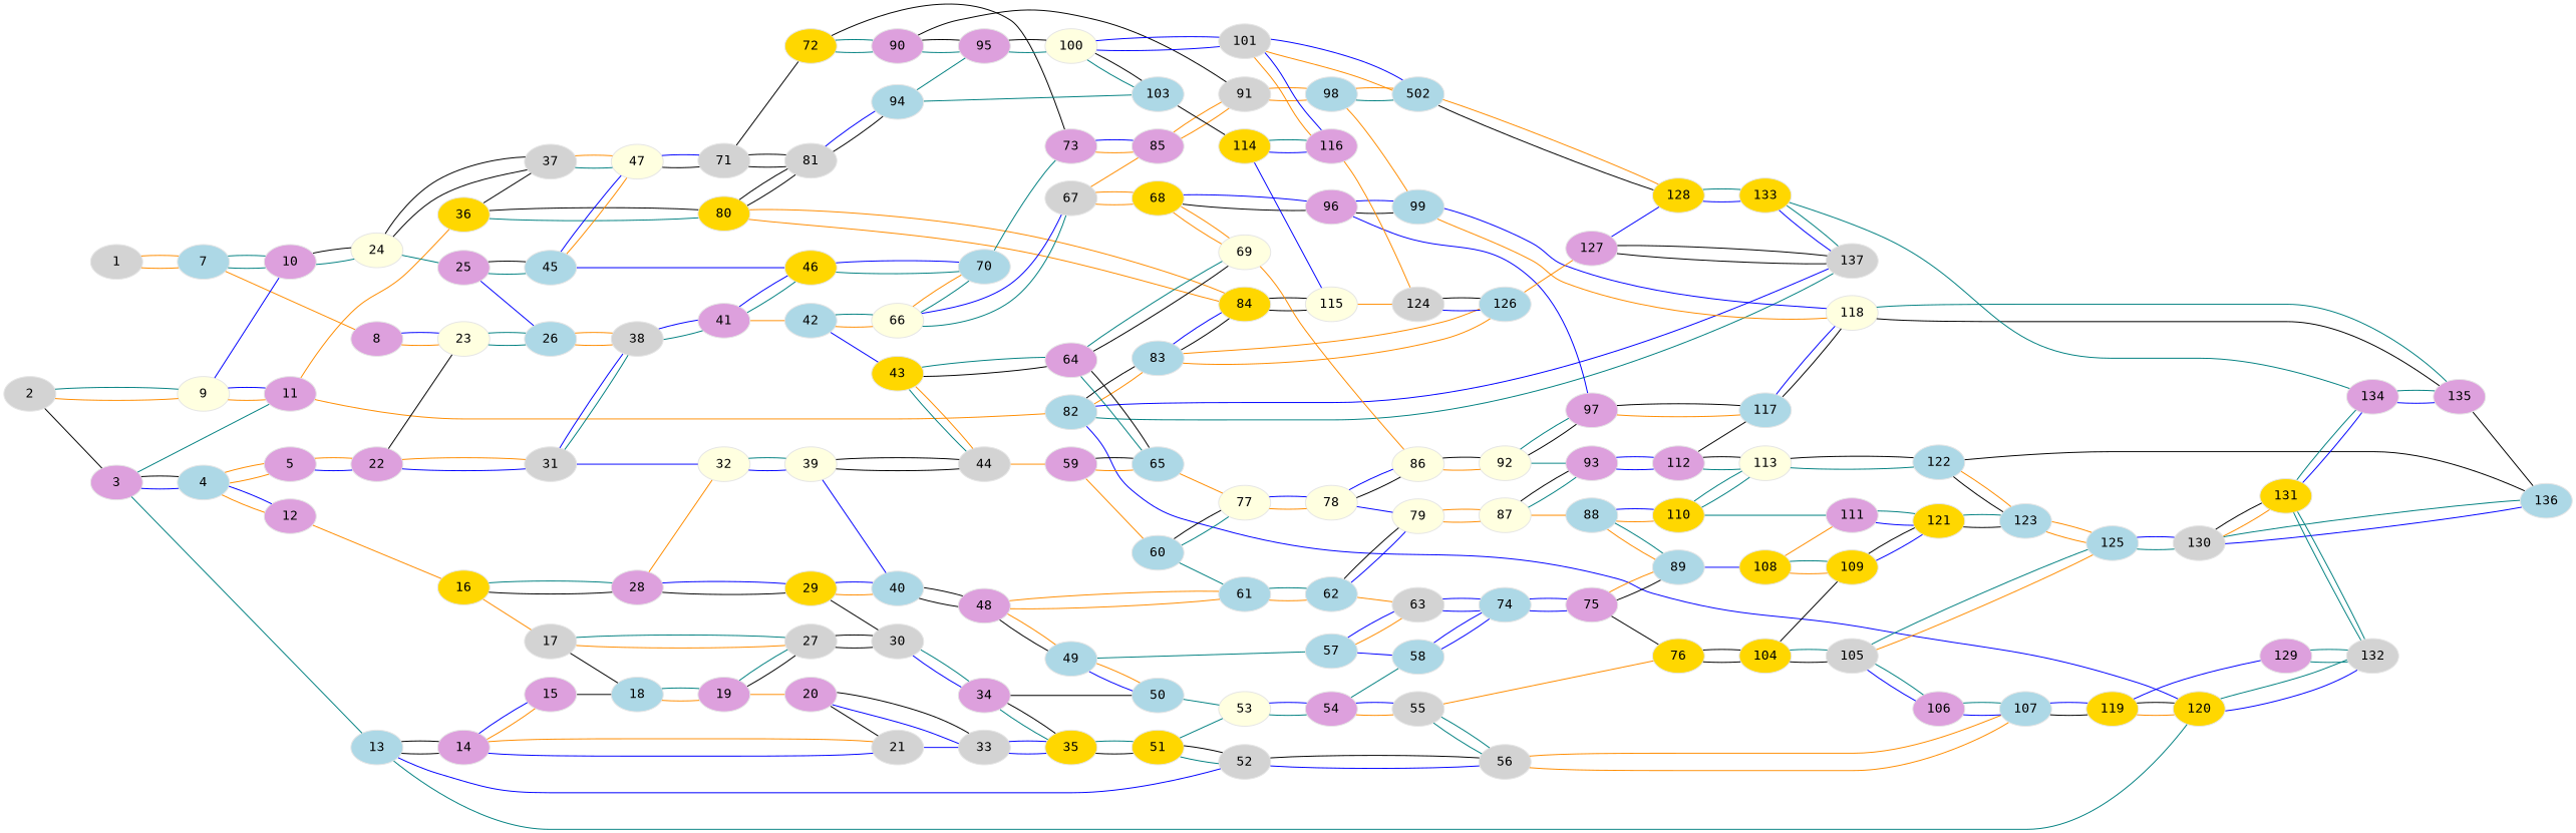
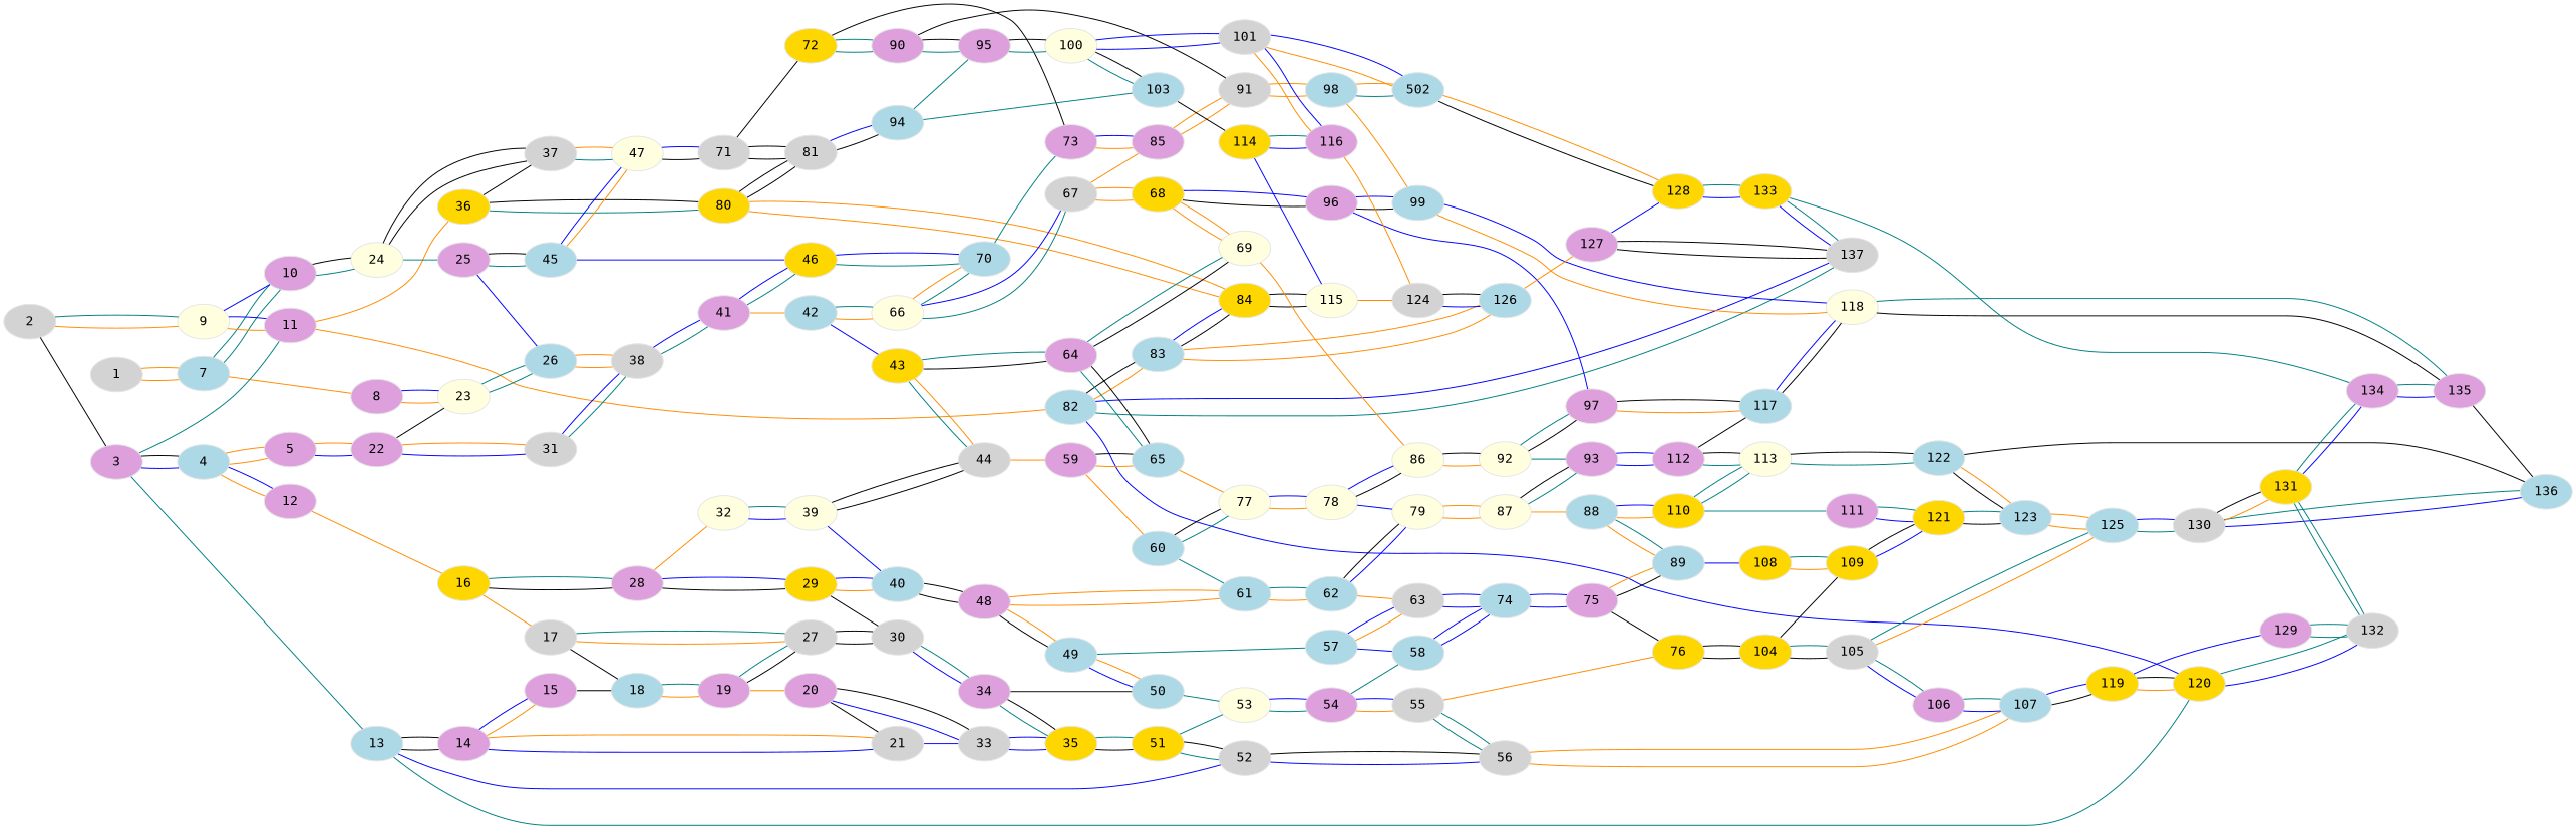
  graph {
    fontname="DejaVu Sans Mono"
    rankdir=LR
    node [color=gray90 fillcolor=plum fontname="DejaVu Sans Mono" style=filled]
    edge [color=darkorange fontname="DejaVu Sans Mono"]
    1 [fillcolor=lightgrey]
    7 [fillcolor=lightblue]
    2 [fillcolor=lightgrey]
    3
    9 [fillcolor=lightyellow]
    8
    10
    4 [fillcolor=lightblue]
    11
    13 [fillcolor=lightblue]
    5
    12
    36 [fillcolor=gold]
    82 [fillcolor=lightblue]
    14
    52 [fillcolor=lightgrey]
    120 [fillcolor=gold]
    22
    16 [fillcolor=gold]
    23 [fillcolor=lightyellow]
    31 [fillcolor=lightgrey]
    24 [fillcolor=lightyellow]
    26 [fillcolor=lightblue]
    25
    37 [fillcolor=lightgrey]
    80 [fillcolor=gold]
    83 [fillcolor=lightblue]
    137 [fillcolor=lightgrey]
    17 [fillcolor=lightgrey]
    28
    15
    21 [fillcolor=lightgrey]
    56 [fillcolor=lightgrey]
    132 [fillcolor=lightgrey]
    18 [fillcolor=lightblue]
    33 [fillcolor=lightgrey]
    19
    27 [fillcolor=lightgrey]
    29 [fillcolor=gold]
    32 [fillcolor=lightyellow]
    30 [fillcolor=lightgrey]
    20
    35 [fillcolor=gold]
    38 [fillcolor=lightgrey]
    45 [fillcolor=lightblue]
    47 [fillcolor=lightyellow]
    46 [fillcolor=gold]
    41
    34
    40 [fillcolor=lightblue]
    39 [fillcolor=lightyellow]
    48
    50 [fillcolor=lightblue]
    44 [fillcolor=lightgrey]
    51 [fillcolor=gold]
    53 [fillcolor=lightyellow]
    81 [fillcolor=lightgrey]
    84 [fillcolor=gold]
    71 [fillcolor=lightgrey]
    42 [fillcolor=lightblue]
    59
    49 [fillcolor=lightblue]
    61 [fillcolor=lightblue]
    43 [fillcolor=gold]
    66 [fillcolor=lightyellow]
    70 [fillcolor=lightblue]
    64
    67 [fillcolor=lightgrey]
    65 [fillcolor=lightblue]
    69 [fillcolor=lightyellow]
    60 [fillcolor=lightblue]
    73
    72 [fillcolor=gold]
    57 [fillcolor=lightblue]
    62 [fillcolor=lightblue]
    58 [fillcolor=lightblue]
    63 [fillcolor=lightgrey]
    54
    107 [fillcolor=lightblue]
    55 [fillcolor=lightgrey]
    76 [fillcolor=gold]
    74 [fillcolor=lightblue]
    104 [fillcolor=gold]
    119 [fillcolor=gold]
    75
    77 [fillcolor=lightyellow]
    78 [fillcolor=lightyellow]
    79 [fillcolor=lightyellow]
    87 [fillcolor=lightyellow]
    86 [fillcolor=lightyellow]
    68 [fillcolor=gold]
    85
    96
    91 [fillcolor=lightgrey]
    97
    99 [fillcolor=lightblue]
    92 [fillcolor=lightyellow]
    90
    94 [fillcolor=lightblue]
    95
    89 [fillcolor=lightblue]
    108 [fillcolor=gold]
    105 [fillcolor=lightgrey]
    109 [fillcolor=gold]
    88 [fillcolor=lightblue]
    93
    115 [fillcolor=lightyellow]
    103 [fillcolor=lightblue]
    126 [fillcolor=lightblue]
    127
    124 [fillcolor=lightgrey]
    98 [fillcolor=lightblue]
    110 [fillcolor=gold]
    112
    111
    113 [fillcolor=lightyellow]
    100 [fillcolor=lightyellow]
    n118 [fillcolor=lightblue label=502]
    117 [fillcolor=lightblue]
    114 [fillcolor=gold]
    101 [fillcolor=lightgrey]
    118 [fillcolor=lightyellow]
    128 [fillcolor=gold]
    135
    116
    133 [fillcolor=gold]
    106
    125 [fillcolor=lightblue]
    121 [fillcolor=gold]
    130 [fillcolor=lightgrey]
    129
    123 [fillcolor=lightblue]
    122 [fillcolor=lightblue]
    136 [fillcolor=lightblue]
    131 [fillcolor=gold]
    134
    1 -- 7
    1 -- 7
    7 -- 8
    7 -- 10 [color=teal]
    7 -- 10 [color=teal]
    2 -- 3 [color=black]
    2 -- 9
    2 -- 9 [color=teal]
    3 -- 4 [color=blue]
    3 -- 4 [color=black]
    3 -- 11 [color=teal]
    3 -- 13 [color=teal]
    9 -- 10 [color=blue]
    9 -- 11
    9 -- 11 [color=blue]
    8 -- 23
    8 -- 23 [color=blue]
    10 -- 24 [color=teal]
    10 -- 24 [color=black]
    4 -- 5
    4 -- 5
    4 -- 12
    4 -- 12 [color=blue]
    11 -- 36
    11 -- 82
    13 -- 14 [color=black]
    13 -- 14 [color=black]
    13 -- 52 [color=blue]
    13 -- 120 [color=teal]
    5 -- 22 [color=blue]
    5 -- 22
    12 -- 16
    36 -- 37 [color=black]
    36 -- 80 [color=teal]
    36 -- 80 [color=black]
    82 -- 120 [color=blue]
    82 -- 83
    82 -- 83 [color=black]
    82 -- 137 [color=teal]
    82 -- 137 [color=blue]
    14 -- 15
    14 -- 15 [color=blue]
    14 -- 21 [color=blue]
    14 -- 21
    52 -- 56 [color=blue]
    52 -- 56 [color=black]
    120 -- 132 [color=blue]
    120 -- 132 [color=teal]
    22 -- 23 [color=black]
    22 -- 31 [color=blue]
    22 -- 31
    16 -- 17
    16 -- 28 [color=black]
    16 -- 28 [color=teal]
    23 -- 26 [color=teal]
    23 -- 26 [color=teal]
-   31 -- 32 [color=blue]
    31 -- 38 [color=teal]
    31 -- 38 [color=blue]
    24 -- 25 [color=teal]
    24 -- 37 [color=black]
    24 -- 37 [color=black]
    26 -- 38
    26 -- 38
    25 -- 26 [color=blue]
    25 -- 45 [color=teal]
    25 -- 45 [color=black]
    37 -- 47 [color=teal]
    37 -- 47
    80 -- 81 [color=black]
    80 -- 81 [color=black]
    80 -- 84
    80 -- 84
    83 -- 84 [color=black]
    83 -- 84 [color=blue]
    83 -- 126
    83 -- 126
    17 -- 18 [color=black]
    17 -- 27
    17 -- 27 [color=teal]
    28 -- 29 [color=black]
    28 -- 29 [color=blue]
    28 -- 32
    15 -- 18 [color=black]
    21 -- 33 [color=blue]
    56 -- 107
    56 -- 107
    18 -- 19
    18 -- 19 [color=teal]
    33 -- 35 [color=blue]
    33 -- 35 [color=blue]
    19 -- 27 [color=black]
    19 -- 27 [color=teal]
    19 -- 20
    27 -- 30 [color=black]
    27 -- 30 [color=black]
    29 -- 30 [color=black]
    29 -- 40
    29 -- 40 [color=blue]
    32 -- 39 [color=blue]
    32 -- 39 [color=teal]
    30 -- 34 [color=blue]
    30 -- 34 [color=teal]
    20 -- 21 [color=black]
    20 -- 33 [color=blue]
    20 -- 33 [color=black]
    35 -- 51 [color=black]
    35 -- 51 [color=teal]
    38 -- 41 [color=teal]
    38 -- 41 [color=blue]
    45 -- 47
    45 -- 47 [color=blue]
    45 -- 46 [color=blue]
    47 -- 71 [color=black]
    47 -- 71 [color=blue]
    46 -- 70 [color=teal]
    46 -- 70 [color=blue]
    41 -- 46 [color=teal]
    41 -- 46 [color=blue]
    41 -- 42
    34 -- 35 [color=teal]
    34 -- 35 [color=black]
    34 -- 50 [color=black]
    40 -- 48 [color=black]
    40 -- 48 [color=black]
    39 -- 40 [color=blue]
    39 -- 44 [color=black]
    39 -- 44 [color=black]
    48 -- 49 [color=black]
    48 -- 49
    48 -- 61
    48 -- 61
    50 -- 53 [color=teal]
    44 -- 59
    51 -- 52 [color=teal]
    51 -- 52 [color=black]
    51 -- 53 [color=teal]
    53 -- 54 [color=teal]
    53 -- 54 [color=blue]
    81 -- 94 [color=black]
    81 -- 94 [color=blue]
    84 -- 115 [color=black]
    84 -- 115 [color=black]
    71 -- 81 [color=black]
    71 -- 81 [color=black]
    71 -- 72 [color=black]
    42 -- 43 [color=blue]
    42 -- 66
    42 -- 66 [color=teal]
    59 -- 65
    59 -- 65 [color=black]
    59 -- 60
    49 -- 50 [color=blue]
    49 -- 50
    49 -- 57 [color=teal]
    61 -- 62
    61 -- 62 [color=teal]
    43 -- 44 [color=teal]
    43 -- 44
    43 -- 64 [color=black]
    43 -- 64 [color=teal]
    66 -- 70 [color=teal]
    66 -- 70
    66 -- 67 [color=teal]
    66 -- 67 [color=blue]
    70 -- 73 [color=teal]
    64 -- 65 [color=teal]
    64 -- 65 [color=black]
    64 -- 69 [color=black]
    64 -- 69 [color=teal]
    67 -- 68
    67 -- 68
    67 -- 85
    65 -- 77
    69 -- 86
    60 -- 61 [color=teal]
    60 -- 77 [color=teal]
    60 -- 77 [color=black]
    73 -- 85
    73 -- 85 [color=blue]
    72 -- 73 [color=black]
    72 -- 90 [color=teal]
    72 -- 90 [color=teal]
    57 -- 58 [color=blue]
    57 -- 63
    57 -- 63 [color=blue]
    62 -- 63
    62 -- 79 [color=blue]
    62 -- 79 [color=black]
    58 -- 74 [color=blue]
    58 -- 74 [color=blue]
    63 -- 74 [color=blue]
    63 -- 74 [color=blue]
    54 -- 58 [color=teal]
    54 -- 55
    54 -- 55 [color=blue]
    107 -- 119 [color=black]
    107 -- 119 [color=blue]
    55 -- 56 [color=teal]
    55 -- 56 [color=teal]
    55 -- 76
    76 -- 104 [color=black]
    76 -- 104 [color=black]
    74 -- 75 [color=blue]
    74 -- 75 [color=blue]
    104 -- 105 [color=black]
    104 -- 105 [color=teal]
    104 -- 109 [color=black]
    119 -- 120
    119 -- 120 [color=black]
    119 -- 129 [color=blue]
    75 -- 76 [color=black]
    75 -- 89 [color=black]
    75 -- 89
    77 -- 78
    77 -- 78 [color=blue]
    78 -- 79 [color=blue]
    78 -- 86 [color=black]
    78 -- 86 [color=blue]
    79 -- 87
    79 -- 87
    87 -- 88
    87 -- 93 [color=teal]
    87 -- 93 [color=black]
    86 -- 92
    86 -- 92 [color=black]
    68 -- 69
    68 -- 69
    68 -- 96 [color=black]
    68 -- 96 [color=blue]
    85 -- 91
    85 -- 91
    96 -- 97 [color=blue]
    96 -- 99 [color=black]
    96 -- 99 [color=blue]
    91 -- 98
    91 -- 98
    97 -- 117
    97 -- 117 [color=black]
    99 -- 118
    99 -- 118 [color=blue]
    92 -- 97 [color=black]
    92 -- 97 [color=teal]
    92 -- 93 [color=teal]
    90 -- 91 [color=black]
    90 -- 95 [color=teal]
    90 -- 95 [color=black]
    94 -- 95 [color=teal]
    94 -- 103 [color=teal]
    95 -- 100 [color=teal]
    95 -- 100 [color=black]
    89 -- 108 [color=blue]
    108 -- 109
    108 -- 109 [color=teal]
-   108 -- 111
    105 -- 106 [color=blue]
    105 -- 106 [color=teal]
    105 -- 125
    105 -- 125 [color=teal]
    109 -- 121 [color=blue]
    109 -- 121 [color=black]
    88 -- 89
    88 -- 89 [color=teal]
    88 -- 110
    88 -- 110 [color=blue]
    93 -- 112 [color=blue]
    93 -- 112 [color=blue]
    115 -- 124
    103 -- 114 [color=black]
    126 -- 127
    127 -- 137 [color=black]
    127 -- 137 [color=black]
    127 -- 128 [color=blue]
    124 -- 126 [color=blue]
    124 -- 126 [color=black]
    98 -- 99
    98 -- n118 [color=teal]
    98 -- n118
    110 -- 111 [color=teal]
    110 -- 113 [color=teal]
    110 -- 113 [color=teal]
    112 -- 113 [color=teal]
    112 -- 113 [color=black]
    112 -- 117 [color=black]
    111 -- 121 [color=blue]
    111 -- 121 [color=teal]
    113 -- 122 [color=teal]
    113 -- 122 [color=black]
    100 -- 103 [color=teal]
    100 -- 103 [color=black]
    100 -- 101 [color=blue]
    100 -- 101 [color=blue]
    n118 -- 128 [color=black]
    n118 -- 128
    117 -- 118 [color=black]
    117 -- 118 [color=blue]
    114 -- 115 [color=blue]
    114 -- 116 [color=blue]
    114 -- 116 [color=teal]
    101 -- n118
    101 -- n118 [color=blue]
    101 -- 116
    101 -- 116 [color=blue]
    118 -- 135 [color=black]
    118 -- 135 [color=teal]
    128 -- 133 [color=blue]
    128 -- 133 [color=teal]
    135 -- 136 [color=black]
    116 -- 124
    133 -- 137 [color=blue]
    133 -- 137 [color=teal]
    133 -- 134 [color=teal]
    106 -- 107 [color=blue]
    106 -- 107 [color=teal]
    125 -- 130 [color=teal]
    125 -- 130 [color=blue]
    121 -- 123 [color=black]
    121 -- 123 [color=teal]
    130 -- 136 [color=blue]
    130 -- 136 [color=teal]
    130 -- 131
    130 -- 131 [color=black]
    129 -- 132 [color=teal]
    129 -- 132 [color=teal]
    123 -- 125
    123 -- 125
    122 -- 123 [color=black]
    122 -- 123
    122 -- 136 [color=black]
    131 -- 132 [color=teal]
    131 -- 132 [color=teal]
    131 -- 134 [color=blue]
    131 -- 134 [color=teal]
    134 -- 135 [color=blue]
    134 -- 135 [color=teal]
  }
